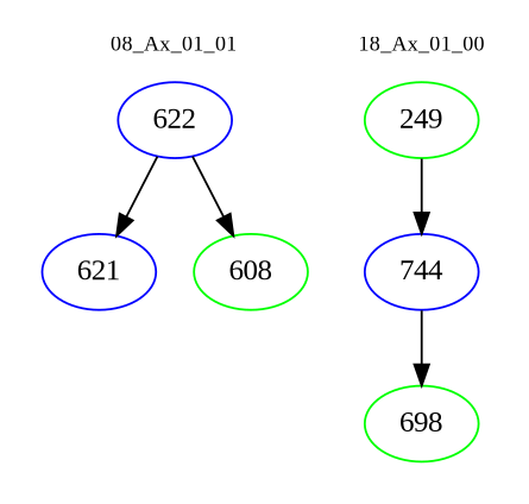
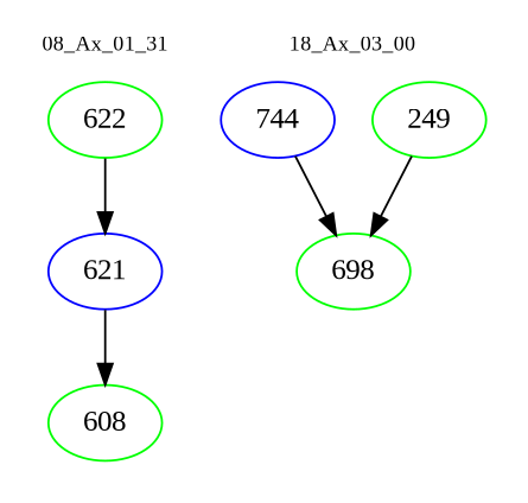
  digraph {
    fontname="Liberation Serif"
    node [color=green fontname="Liberation Serif"]
    edge [color=black fontname="Liberation Serif"]
-   n1 [color=blue label=622]
+   n1 [label=622]
    n2 [color=blue label=621]
    n3 [label=608]
    n4 [label=249]
    n5 [color=blue label=744]
    n6 [label=698]
    subgraph cluster_1 {
      color=white
      fontsize=10
-     label="08_Ax_01_01"
+     label="08_Ax_01_31"
      n1
      n2
      n3
    }
    subgraph cluster_2 {
      color=white
      fontsize=10
-     label="18_Ax_01_00"
+     label="18_Ax_03_00"
      n4
      n5
      n6
    }
    n1 -> n2
-   n1 -> n3
-   n4 -> n5
+   n2 -> n3
+   n4 -> n6
    n5 -> n6
  }
